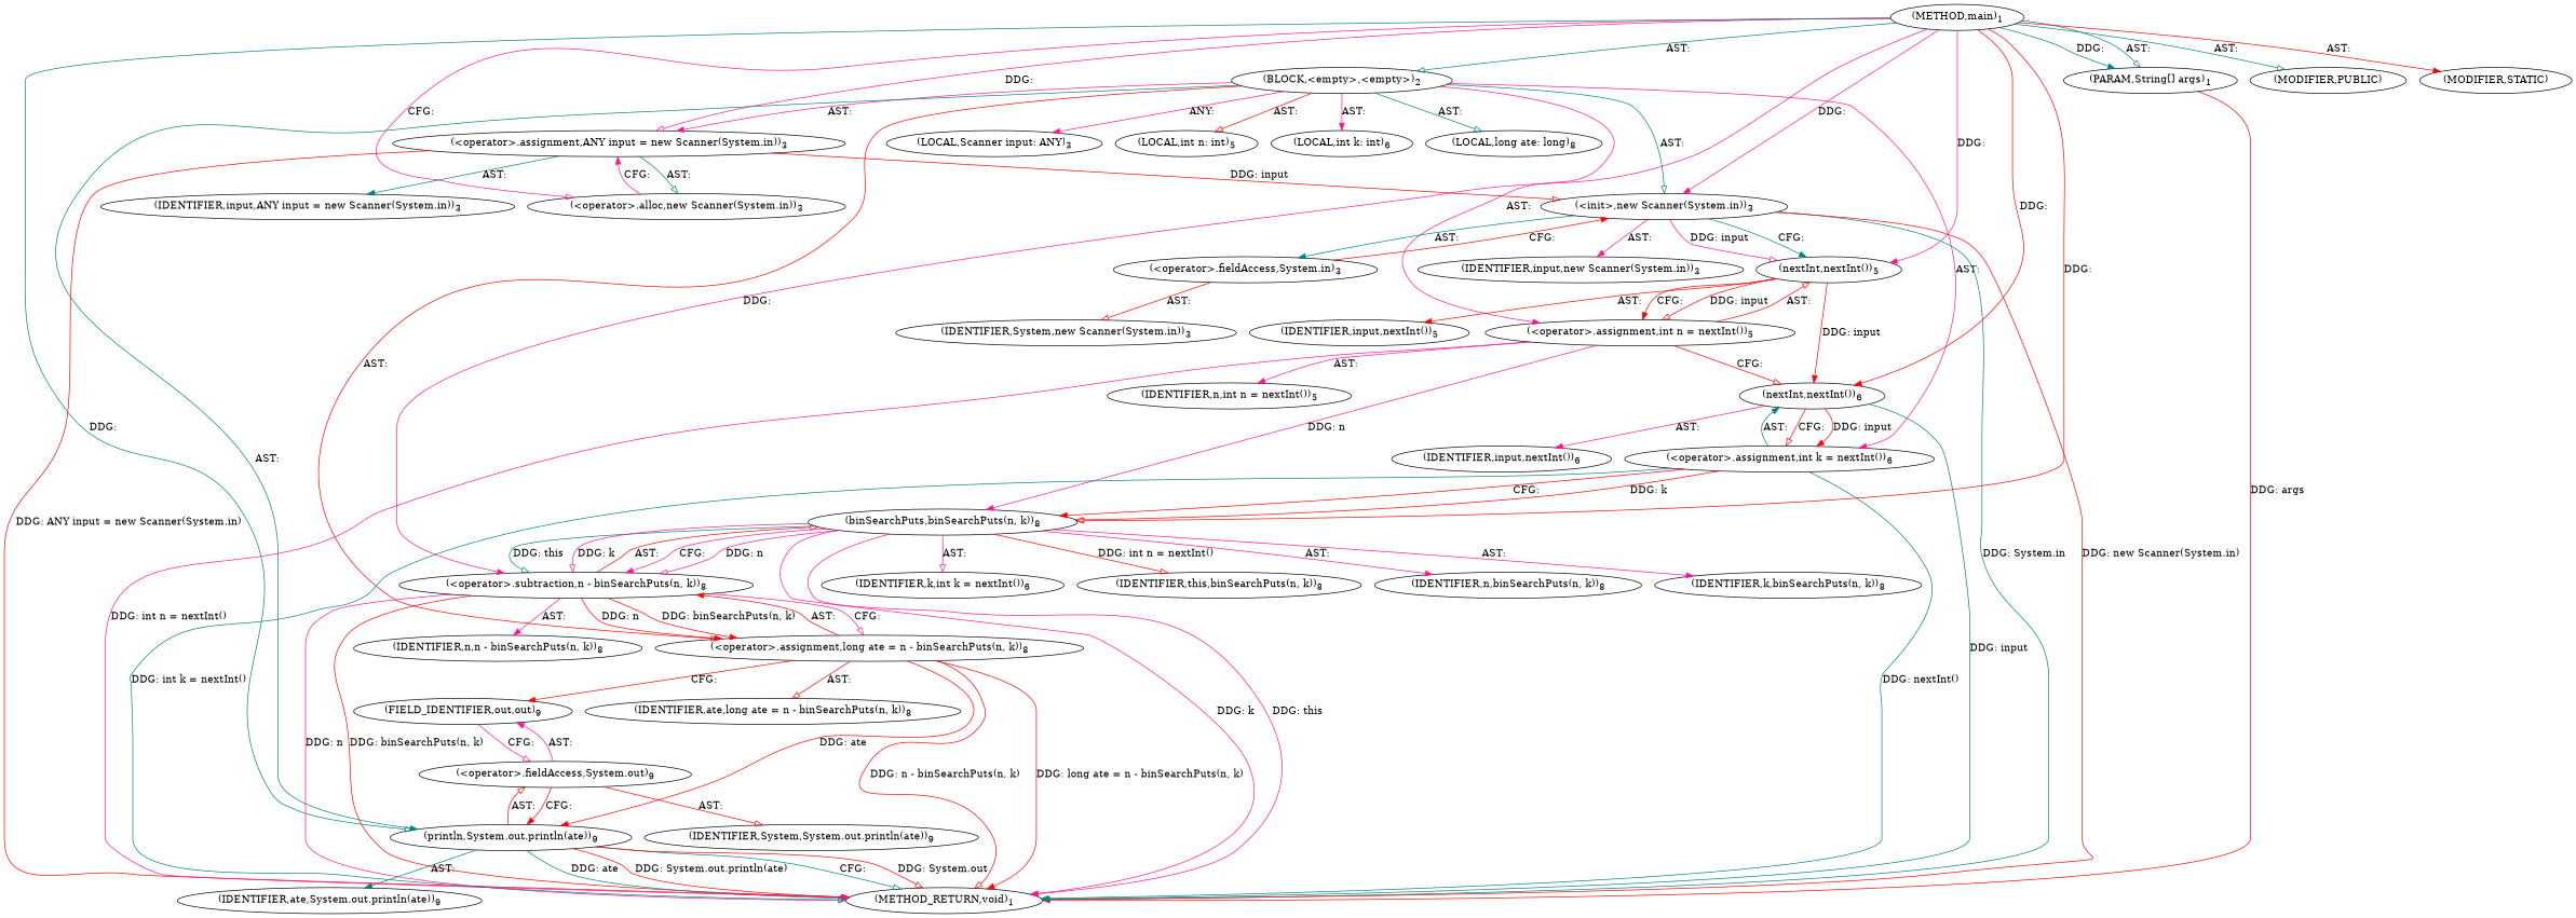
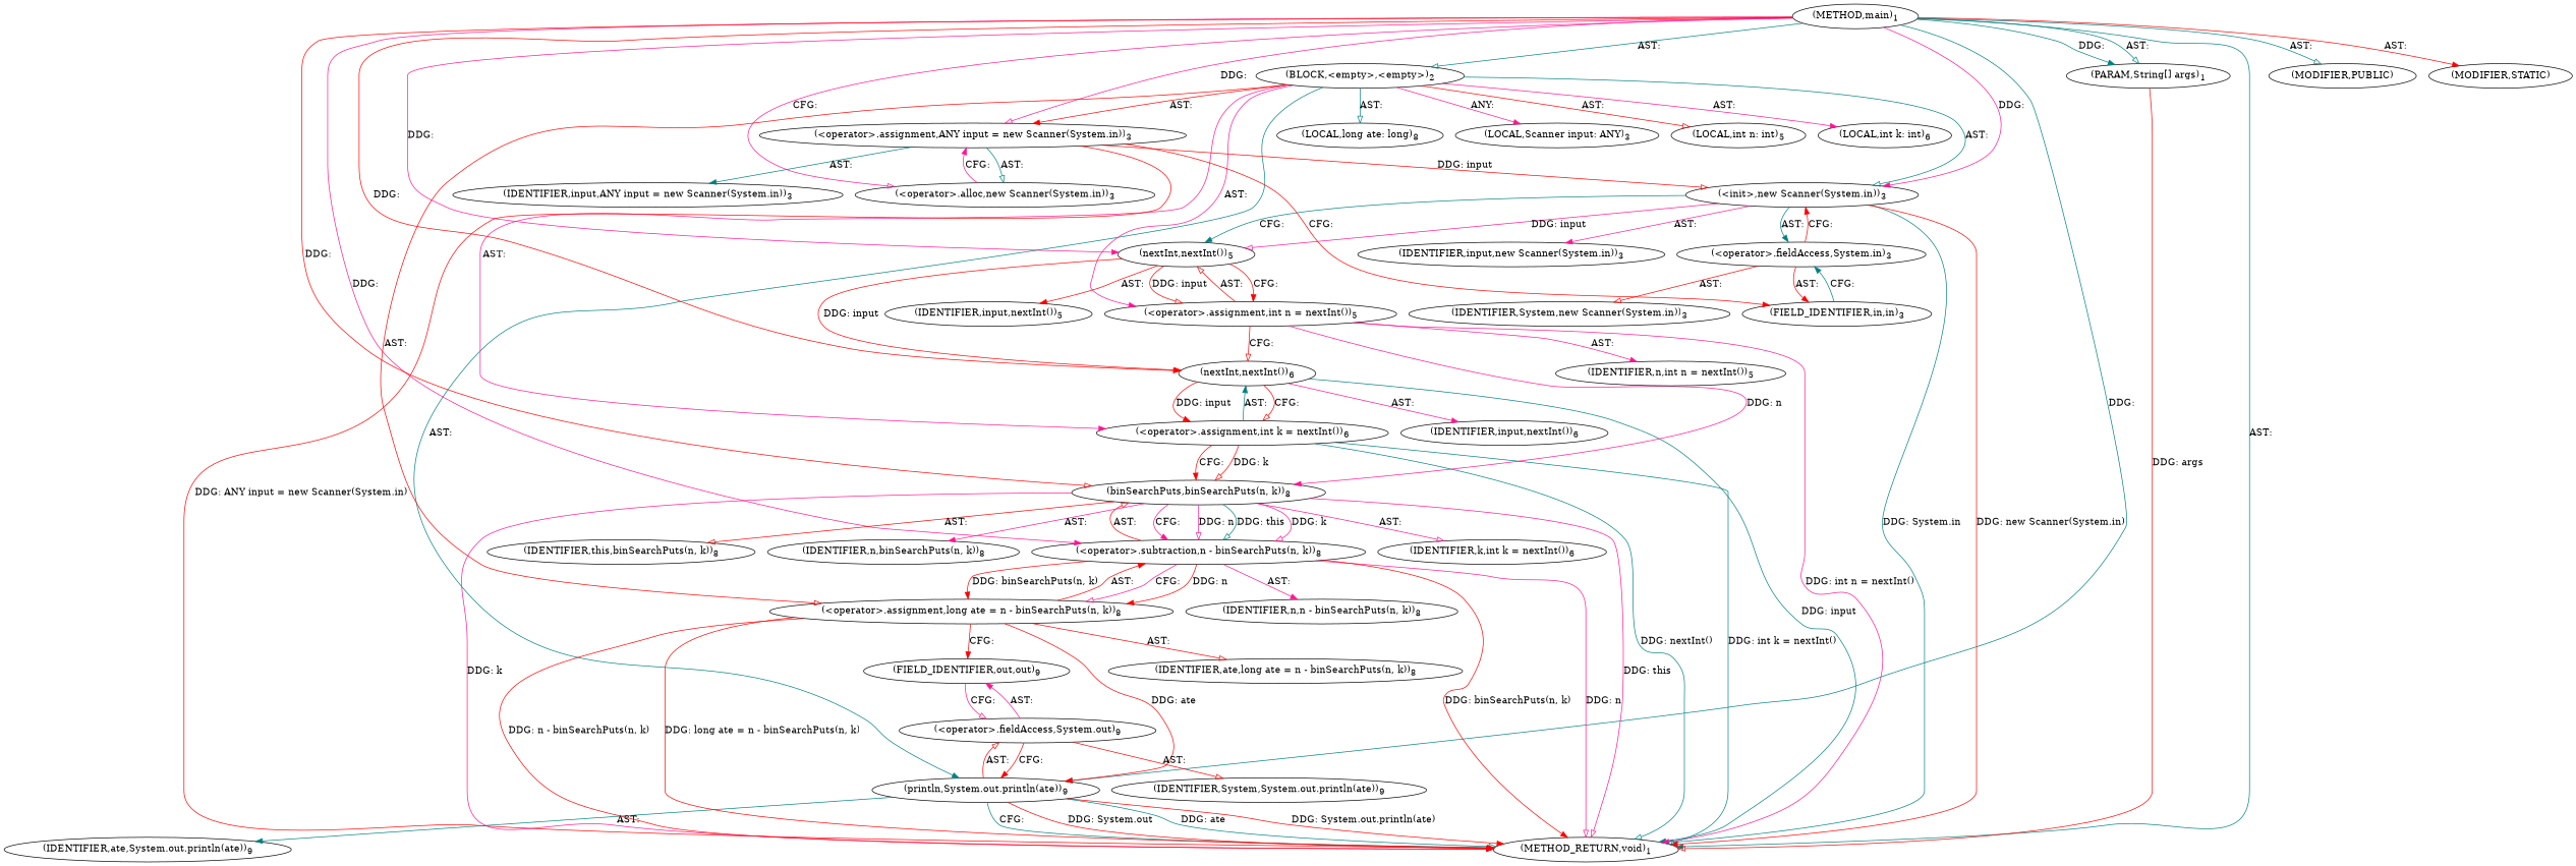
  digraph {
    edge [arrowhead=normal color=red]
    n1 [label=<(METHOD,main)<SUB>1</SUB>>]
    n2 [label=<(PARAM,String[] args)<SUB>1</SUB>>]
    n3 [label=<(BLOCK,&lt;empty&gt;,&lt;empty&gt;)<SUB>2</SUB>>]
    n4 [label=<(&lt;operator&gt;.assignment,ANY input = new Scanner(System.in))<SUB>3</SUB>>]
    n5 [label=<(&lt;operator&gt;.alloc,new Scanner(System.in))<SUB>3</SUB>>]
    n6 [label=<(&lt;init&gt;,new Scanner(System.in))<SUB>3</SUB>>]
    n7 [label=<(nextInt,nextInt())<SUB>5</SUB>>]
    n8 [label=<(nextInt,nextInt())<SUB>6</SUB>>]
    n9 [label=<(&lt;operator&gt;.subtraction,n - binSearchPuts(n, k))<SUB>8</SUB>>]
    n10 [label=<(binSearchPuts,binSearchPuts(n, k))<SUB>8</SUB>>]
    n11 [label=<(println,System.out.println(ate))<SUB>9</SUB>>]
    n12 [label=<(MODIFIER,PUBLIC)>]
    n13 [label=<(MODIFIER,STATIC)>]
    n14 [label=<(METHOD_RETURN,void)<SUB>1</SUB>>]
    n15 [label=<(LOCAL,Scanner input: ANY)<SUB>3</SUB>>]
    n16 [label=<(LOCAL,int n: int)<SUB>5</SUB>>]
    n17 [label=<(&lt;operator&gt;.assignment,int n = nextInt())<SUB>5</SUB>>]
    n18 [label=<(LOCAL,int k: int)<SUB>6</SUB>>]
    n19 [label=<(&lt;operator&gt;.assignment,int k = nextInt())<SUB>6</SUB>>]
    n20 [label=<(LOCAL,long ate: long)<SUB>8</SUB>>]
    n21 [label=<(&lt;operator&gt;.assignment,long ate = n - binSearchPuts(n, k))<SUB>8</SUB>>]
    n22 [label=<(IDENTIFIER,input,ANY input = new Scanner(System.in))<SUB>3</SUB>>]
+   n23 [label=<(FIELD_IDENTIFIER,in,in)<SUB>3</SUB>>]
    n24 [label=<(IDENTIFIER,input,new Scanner(System.in))<SUB>3</SUB>>]
    n25 [label=<(&lt;operator&gt;.fieldAccess,System.in)<SUB>3</SUB>>]
    n26 [label=<(IDENTIFIER,input,nextInt())<SUB>5</SUB>>]
    n27 [label=<(IDENTIFIER,input,nextInt())<SUB>6</SUB>>]
    n28 [label=<(IDENTIFIER,n,n - binSearchPuts(n, k))<SUB>8</SUB>>]
    n29 [label=<(IDENTIFIER,k,int k = nextInt())<SUB>6</SUB>>]
    n30 [label=<(IDENTIFIER,this,binSearchPuts(n, k))<SUB>8</SUB>>]
    n31 [label=<(IDENTIFIER,n,binSearchPuts(n, k))<SUB>8</SUB>>]
-   n32 [label=<(IDENTIFIER,k,binSearchPuts(n, k))<SUB>8</SUB>>]
    n33 [label=<(&lt;operator&gt;.fieldAccess,System.out)<SUB>9</SUB>>]
    n34 [label=<(IDENTIFIER,ate,System.out.println(ate))<SUB>9</SUB>>]
    n35 [label=<(IDENTIFIER,n,int n = nextInt())<SUB>5</SUB>>]
    n36 [label=<(IDENTIFIER,ate,long ate = n - binSearchPuts(n, k))<SUB>8</SUB>>]
    n37 [label=<(FIELD_IDENTIFIER,out,out)<SUB>9</SUB>>]
    n38 [label=<(IDENTIFIER,System,new Scanner(System.in))<SUB>3</SUB>>]
    n39 [label=<(IDENTIFIER,System,System.out.println(ate))<SUB>9</SUB>>]
    n1 -> n2 [arrowhead=onormal color=teal label="AST: "]
    n1 -> n2 [color=teal label="DDG: "]
    n1 -> n3 [arrowhead=onormal color=teal label="AST: "]
    n1 -> n4 [arrowhead=onormal color=deeppink label="DDG: "]
    n1 -> n5 [arrowhead=onormal color=deeppink label="CFG: "]
    n1 -> n6 [color=deeppink label="DDG: "]
    n1 -> n7 [color=deeppink label="DDG: "]
    n1 -> n8 [label="DDG: "]
    n1 -> n9 [color=deeppink label="DDG: "]
    n1 -> n10 [arrowhead=onormal label="DDG: "]
    n1 -> n11 [arrowhead=onormal color=teal label="DDG: "]
    n1 -> n12 [arrowhead=onormal color=teal label="AST: "]
    n1 -> n13 [label="AST: "]
+   n1 -> n14 [color=teal label="AST: "]
    n2 -> n14 [arrowhead=onormal label="DDG: args"]
-   n3 -> n4 [color=deeppink label="AST: "]
+   n3 -> n4 [label="AST: "]
    n3 -> n6 [arrowhead=onormal color=teal label="AST: "]
    n3 -> n11 [color=teal label="AST: "]
    n3 -> n15 [color=deeppink label="ANY: "]
    n3 -> n16 [arrowhead=onormal label="AST: "]
    n3 -> n17 [color=deeppink label="AST: "]
    n3 -> n18 [color=deeppink label="AST: "]
    n3 -> n19 [color=deeppink label="AST: "]
    n3 -> n20 [arrowhead=onormal color=teal label="AST: "]
    n3 -> n21 [arrowhead=onormal label="AST: "]
    n4 -> n5 [arrowhead=onormal color=teal label="AST: "]
    n4 -> n6 [arrowhead=onormal label="DDG: input"]
    n4 -> n14 [arrowhead=onormal label="DDG: ANY input = new Scanner(System.in)"]
    n4 -> n22 [color=teal label="AST: "]
+   n4 -> n23 [label="CFG: "]
    n5 -> n4 [color=deeppink label="CFG: "]
    n6 -> n7 [color=teal label="CFG: "]
    n6 -> n7 [arrowhead=onormal color=deeppink label="DDG: input"]
    n6 -> n14 [arrowhead=onormal color=teal label="DDG: System.in"]
    n6 -> n14 [label="DDG: new Scanner(System.in)"]
    n6 -> n24 [color=deeppink label="AST: "]
    n6 -> n25 [color=teal label="AST: "]
    n7 -> n8 [label="DDG: input"]
    n7 -> n17 [label="CFG: "]
    n7 -> n17 [arrowhead=onormal label="DDG: input"]
    n7 -> n26 [label="AST: "]
    n8 -> n14 [color=teal label="DDG: input"]
    n8 -> n19 [arrowhead=onormal label="CFG: "]
    n8 -> n19 [label="DDG: input"]
    n8 -> n27 [color=deeppink label="AST: "]
    n9 -> n10 [arrowhead=onormal label="AST: "]
    n9 -> n14 [arrowhead=onormal color=deeppink label="DDG: n"]
    n9 -> n14 [label="DDG: binSearchPuts(n, k)"]
    n9 -> n21 [arrowhead=onormal color=deeppink label="CFG: "]
    n9 -> n21 [label="DDG: n"]
    n9 -> n21 [label="DDG: binSearchPuts(n, k)"]
    n9 -> n28 [color=deeppink label="AST: "]
    n10 -> n9 [color=deeppink label="CFG: "]
    n10 -> n9 [arrowhead=onormal color=deeppink label="DDG: n"]
    n10 -> n9 [arrowhead=onormal color=teal label="DDG: this"]
    n10 -> n9 [arrowhead=onormal color=deeppink label="DDG: k"]
    n10 -> n14 [color=deeppink label="DDG: k"]
    n10 -> n14 [arrowhead=onormal color=deeppink label="DDG: this"]
    n10 -> n29 [arrowhead=onormal color=deeppink label="AST: "]
-   n10 -> n30 [arrowhead=onormal label="DDG: int n = nextInt()"]
+   n10 -> n30 [arrowhead=onormal label="AST: "]
    n10 -> n31 [color=deeppink label="AST: "]
-   n10 -> n32 [color=deeppink label="AST: "]
    n11 -> n14 [arrowhead=onormal color=teal label="CFG: "]
    n11 -> n14 [arrowhead=onormal label="DDG: System.out"]
    n11 -> n14 [arrowhead=onormal color=teal label="DDG: ate"]
    n11 -> n14 [label="DDG: System.out.println(ate)"]
    n11 -> n33 [arrowhead=onormal label="AST: "]
    n11 -> n34 [color=teal label="AST: "]
    n17 -> n7 [arrowhead=onormal label="AST: "]
    n17 -> n8 [arrowhead=onormal label="CFG: "]
    n17 -> n10 [color=deeppink label="DDG: n"]
    n17 -> n14 [color=deeppink label="DDG: int n = nextInt()"]
    n17 -> n35 [color=deeppink label="AST: "]
    n19 -> n8 [color=teal label="AST: "]
    n19 -> n10 [label="CFG: "]
    n19 -> n10 [arrowhead=onormal label="DDG: k"]
    n19 -> n14 [arrowhead=onormal color=teal label="DDG: nextInt()"]
    n19 -> n14 [arrowhead=onormal color=teal label="DDG: int k = nextInt()"]
    n21 -> n9 [label="AST: "]
    n21 -> n11 [label="DDG: ate"]
    n21 -> n14 [arrowhead=onormal label="DDG: n - binSearchPuts(n, k)"]
    n21 -> n14 [label="DDG: long ate = n - binSearchPuts(n, k)"]
    n21 -> n36 [arrowhead=onormal label="AST: "]
    n21 -> n37 [label="CFG: "]
+   n23 -> n25 [color=teal label="CFG: "]
    n25 -> n6 [label="CFG: "]
+   n25 -> n23 [label="AST: "]
    n25 -> n38 [arrowhead=onormal label="AST: "]
    n33 -> n11 [label="CFG: "]
    n33 -> n37 [color=deeppink label="AST: "]
    n33 -> n39 [arrowhead=onormal label="AST: "]
    n37 -> n33 [arrowhead=onormal color=deeppink label="CFG: "]
  }
